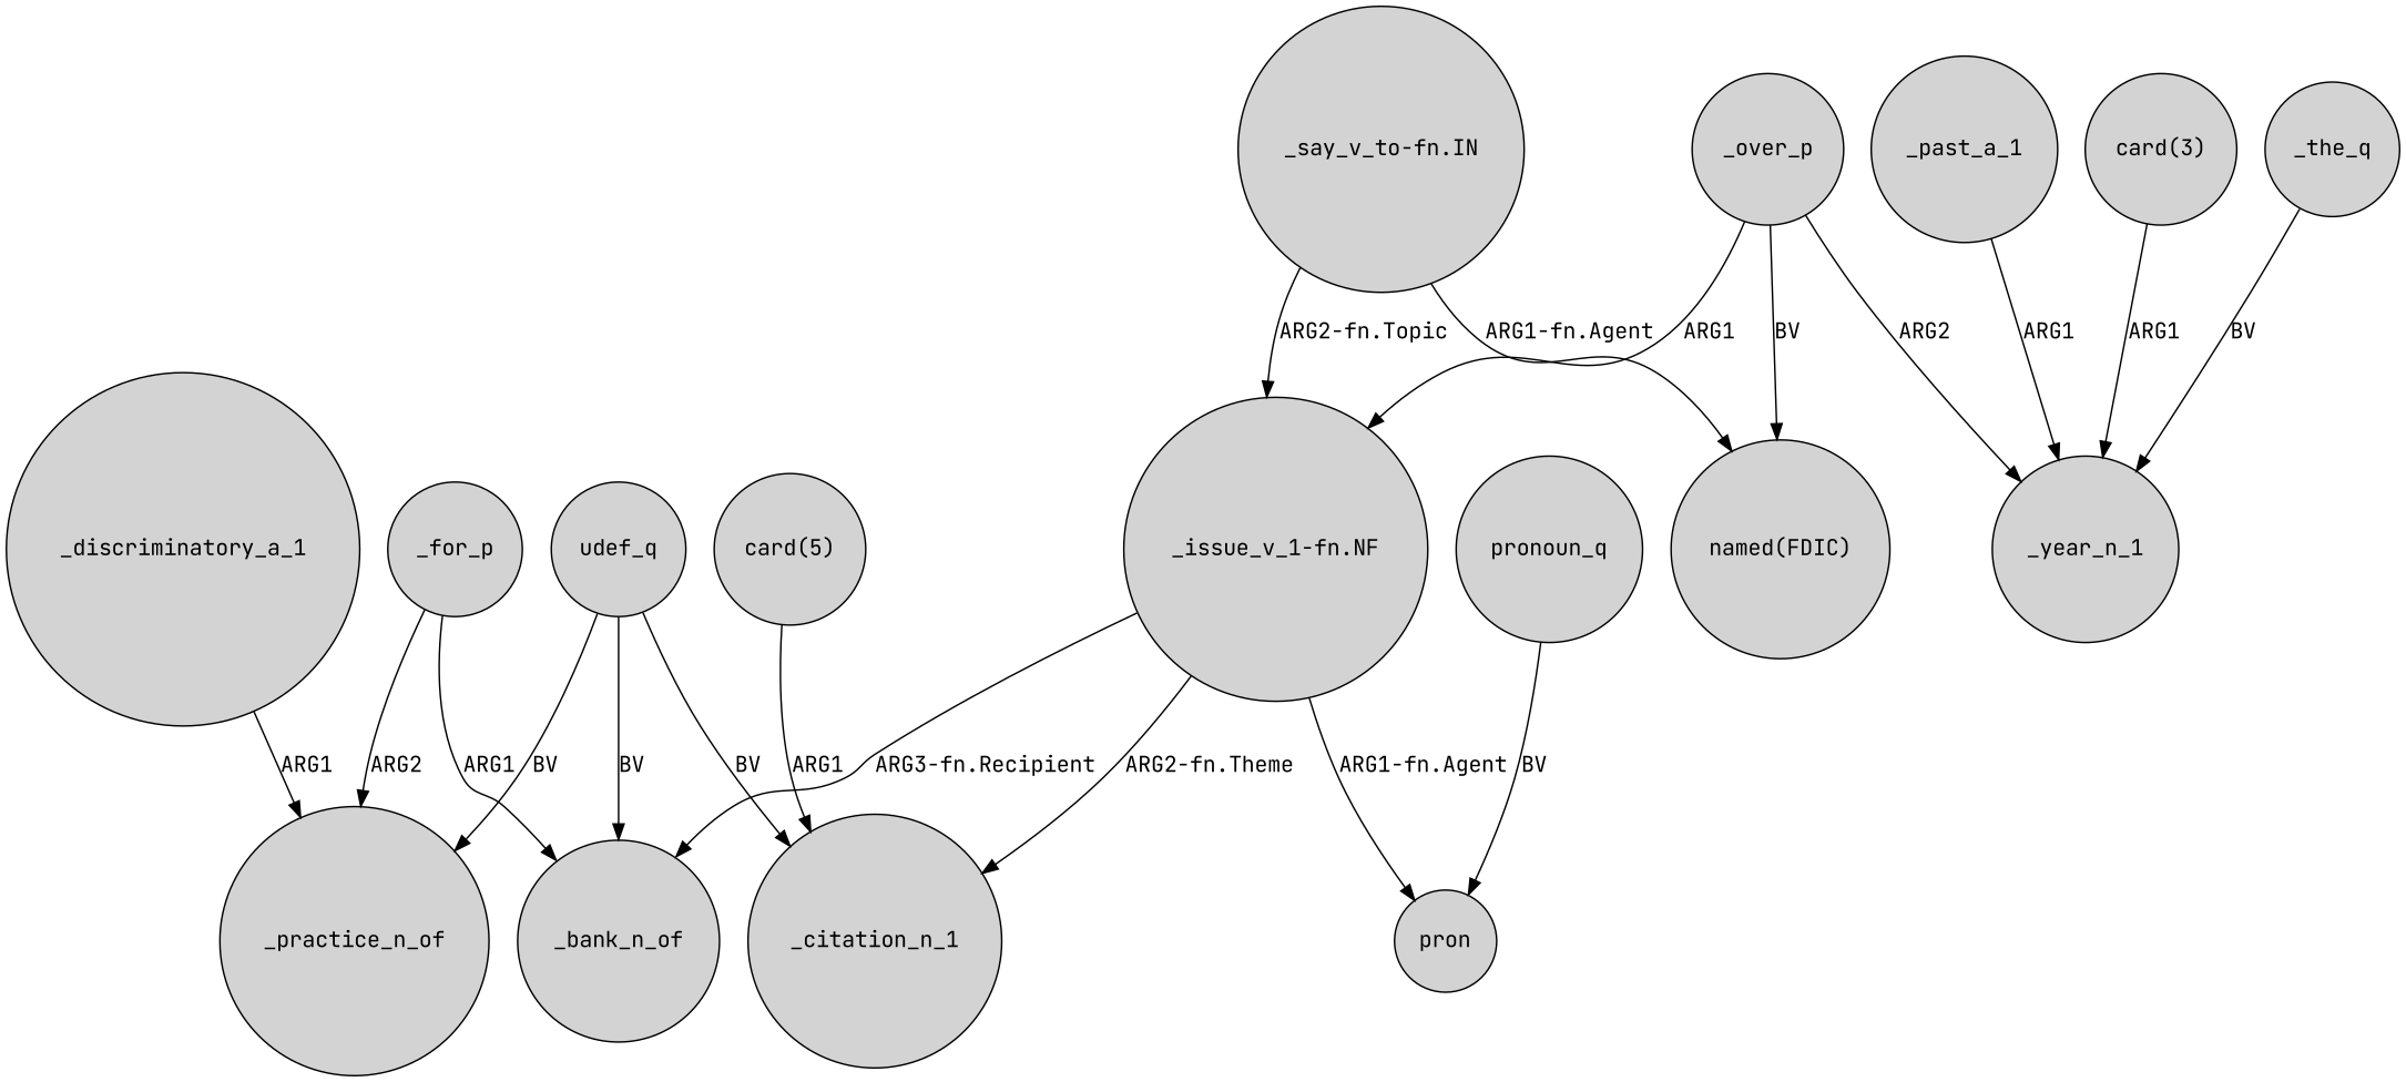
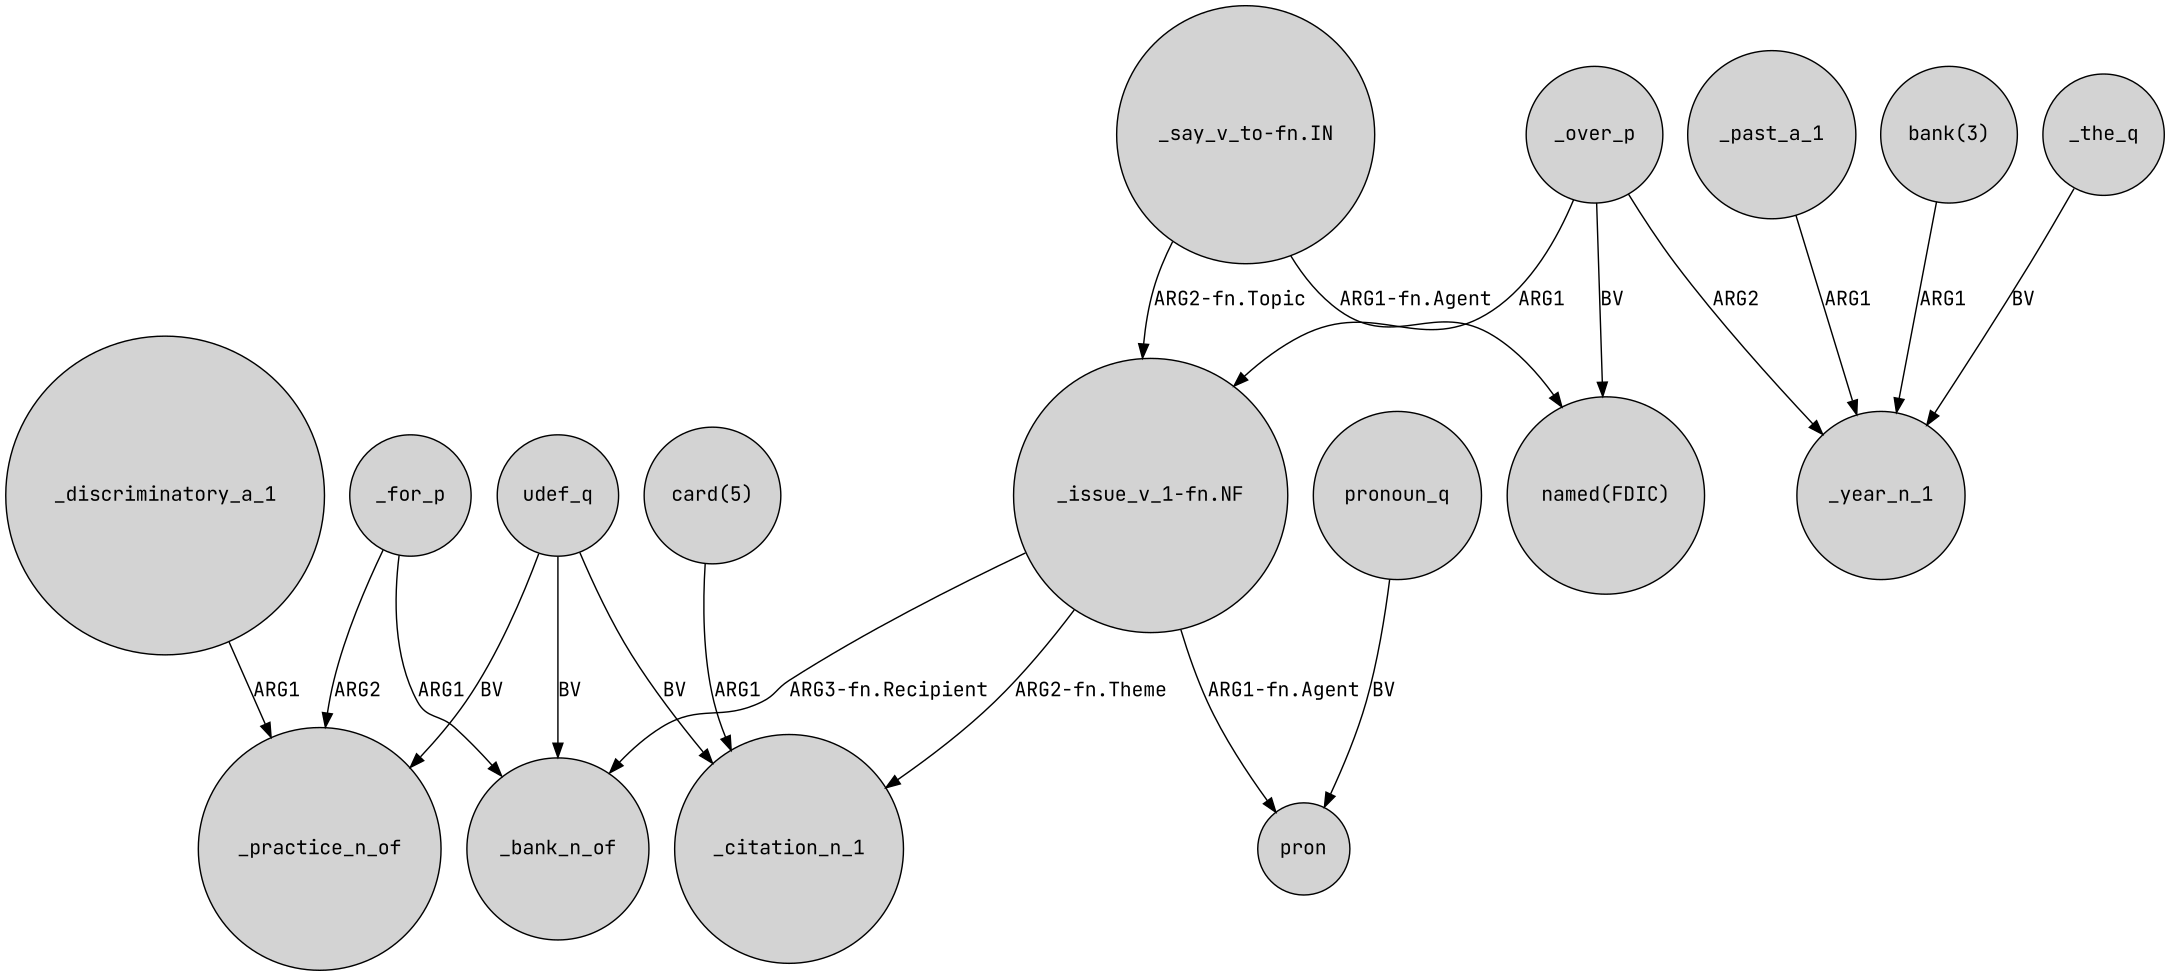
  digraph {
    fontname="JetBrains Mono"
    node [fontname="JetBrains Mono" shape=circle style=filled]
    edge [fontname="JetBrains Mono"]
    "_issue_v_1-fn.NF"
    _bank_n_of
    pron
    _citation_n_1
    "_say_v_to-fn.IN"
    "named(FDIC)"
    _discriminatory_a_1
    _practice_n_of
    _for_p
    _over_p
    _year_n_1
    _past_a_1
    pronoun_q
    udef_q
-   "card(3)"
+   "card(3)" [label="bank(3)"]
    "card(5)"
    _the_q
    "_issue_v_1-fn.NF" -> _bank_n_of [label="ARG3-fn.Recipient"]
    "_issue_v_1-fn.NF" -> pron [label="ARG1-fn.Agent"]
    "_issue_v_1-fn.NF" -> _citation_n_1 [label="ARG2-fn.Theme"]
    "_say_v_to-fn.IN" -> "_issue_v_1-fn.NF" [label="ARG2-fn.Topic"]
    "_say_v_to-fn.IN" -> "named(FDIC)" [label="ARG1-fn.Agent"]
    _discriminatory_a_1 -> _practice_n_of [label=ARG1]
    _for_p -> _bank_n_of [label=ARG1]
    _for_p -> _practice_n_of [label=ARG2]
    _over_p -> "_issue_v_1-fn.NF" [label=ARG1]
    _over_p -> "named(FDIC)" [label=BV]
    _over_p -> _year_n_1 [label=ARG2]
    _past_a_1 -> _year_n_1 [label=ARG1]
    pronoun_q -> pron [label=BV]
    udef_q -> _bank_n_of [label=BV]
    udef_q -> _citation_n_1 [label=BV]
    udef_q -> _practice_n_of [label=BV]
    "card(3)" -> _year_n_1 [label=ARG1]
    "card(5)" -> _citation_n_1 [label=ARG1]
    _the_q -> _year_n_1 [label=BV]
  }
